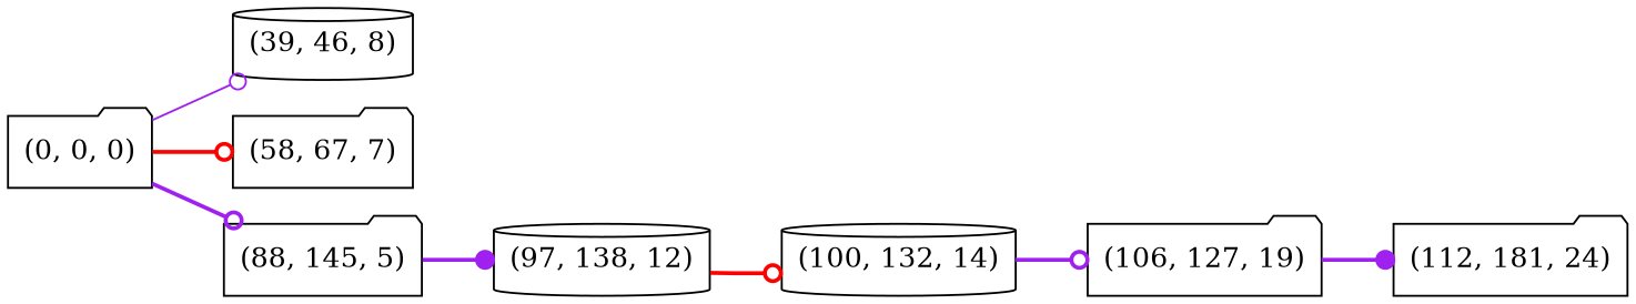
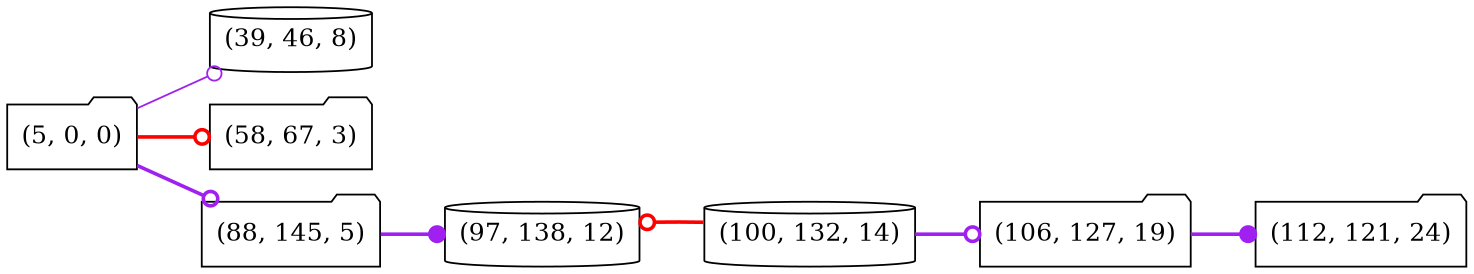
  digraph {
    rankdir=LR
    node [shape=folder]
    edge [arrowhead=odot color=purple style=bold]
    "(39, 46, 8)" [shape=cylinder]
-   "(0, 0, 0)"
-   "(58, 67, 3)" [label="(58, 67, 7)"]
+   "(0, 0, 0)" [label="(5, 0, 0)"]
+   "(58, 67, 3)"
    "(88, 145, 5)"
    "(97, 138, 12)" [shape=cylinder]
    "(100, 132, 14)" [shape=cylinder]
    "(106, 127, 19)"
-   "(112, 121, 24)" [label="(112, 181, 24)"]
+   "(112, 121, 24)"
    "(0, 0, 0)" -> "(39, 46, 8)" [style=solid]
    "(0, 0, 0)" -> "(58, 67, 3)" [color=red]
    "(0, 0, 0)" -> "(88, 145, 5)"
    "(88, 145, 5)" -> "(97, 138, 12)" [arrowhead=dot]
-   "(97, 138, 12)" -> "(100, 132, 14)" [color=red]
+   "(100, 132, 14)" -> "(97, 138, 12)" [color=red]
    "(100, 132, 14)" -> "(106, 127, 19)"
    "(106, 127, 19)" -> "(112, 121, 24)" [arrowhead=dot]
  }
